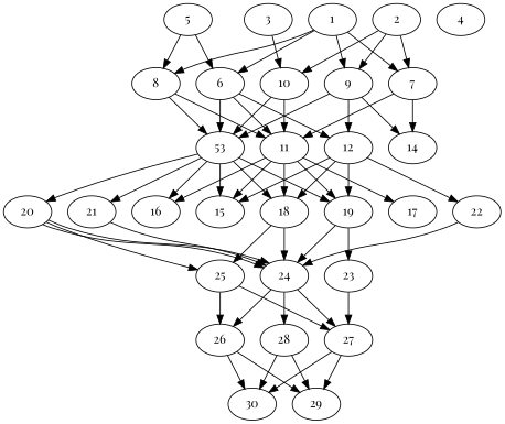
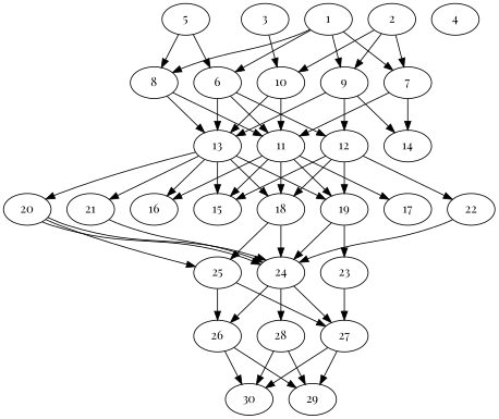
  digraph {
    fontname="Playfair Display"
    node [alpha=0.10 fontname="Playfair Display"]
    edge [fontname="Playfair Display"]
    1 [expect_size=43693056]
    6 [alpha=0.06 expect_size=29277184]
    7 [alpha=0.06 expect_size=50547712]
    8 [alpha=0.15 expect_size=46488576]
    9 [alpha=0.17 expect_size=11689984]
    11 [alpha=0.01 expect_size=16887808]
    12 [expect_size=40894464]
-   13 [alpha=0.04 expect_size=38573056 label=53]
+   13 [alpha=0.04 expect_size=38573056]
    14 [alpha=0.12 expect_size=16105472]
    15 [alpha=0.17 expect_size=20246528]
    16 [expect_size=29952000]
    17 [alpha=0.04 expect_size=45110272]
    18 [alpha=0.01 expect_size=11972608]
    19 [alpha=0.05 expect_size=46737408]
    22 [alpha=0.15 expect_size=39351296]
    20 [expect_size=40419328]
    21 [expect_size=37322752]
    2 [alpha=0.19 expect_size=14024704]
    10 [alpha=0.19 expect_size=45437952]
    3 [expect_size=25746432]
    4 [alpha=0.02 expect_size=13066240]
    5 [alpha=0.04 expect_size=17427456]
    24 [alpha=0.04 expect_size=24456192]
    25 [alpha=0.06 expect_size=6177792]
    23 [alpha=0.08 expect_size=16144384]
    27 [alpha=0.08 expect_size=21627904]
    26 [alpha=0.17 expect_size=45278208]
    28 [alpha=0.17 expect_size=30104576]
    29 [alpha=0.08 expect_size=33334272]
    30 [alpha=0.16 expect_size=46282752]
    1 -> 6
    1 -> 7
    1 -> 8
    1 -> 9
    6 -> 11
    6 -> 12
    6 -> 13
    7 -> 11
    7 -> 14
    8 -> 11
    8 -> 13
    9 -> 12
    9 -> 13
    9 -> 14
    11 -> 15
    11 -> 16
    11 -> 17
    11 -> 18
    11 -> 19
    12 -> 15
    12 -> 18
    12 -> 19
    12 -> 22
    13 -> 15
    13 -> 16
    13 -> 18
    13 -> 19
    13 -> 20
    13 -> 21
    18 -> 24
    18 -> 25
    19 -> 24
    19 -> 23
    22 -> 24
    20 -> 24
    20 -> 24
    20 -> 25
    21 -> 24
    2 -> 7
    2 -> 9
    2 -> 10
    10 -> 11
    10 -> 13
    3 -> 10
    5 -> 6
    5 -> 8
    24 -> 27
    24 -> 26
    24 -> 28
    25 -> 27
    25 -> 26
    23 -> 27
    27 -> 29
    27 -> 30
    26 -> 29
    26 -> 30
    28 -> 29
    28 -> 30
  }
